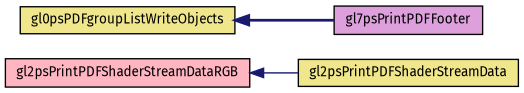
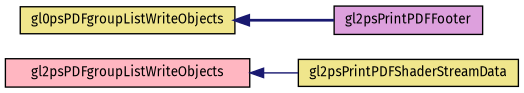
  digraph {
    fontname="Fira Sans"
    rankdir=LR
    node [color=black fillcolor=khaki fontname="Fira Sans" fontsize=10 shape=record style=filled]
    edge [color=midnightblue dir=back fontname="Fira Sans" fontsize=10 labelfontname=FreeSans labelfontsize=10]
-   n1 [fillcolor=lightpink fontcolor=black height=0.2 label=gl2psPrintPDFShaderStreamDataRGB width=0.4]
+   n1 [fillcolor=lightpink fontcolor=black height=0.2 label=gl2psPDFgroupListWriteObjects width=0.4]
    n2 [height=0.2 label=gl2psPrintPDFShaderStreamData width=0.4]
    n3 [height=0.2 label=gl0psPDFgroupListWriteObjects width=0.4]
-   n4 [fillcolor=plum height=0.2 label=gl7psPrintPDFFooter width=0.4]
+   n4 [fillcolor=plum height=0.2 label=gl2psPrintPDFFooter width=0.4]
    n1 -> n2 [style=solid]
    n3 -> n4 [style=bold]
  }
